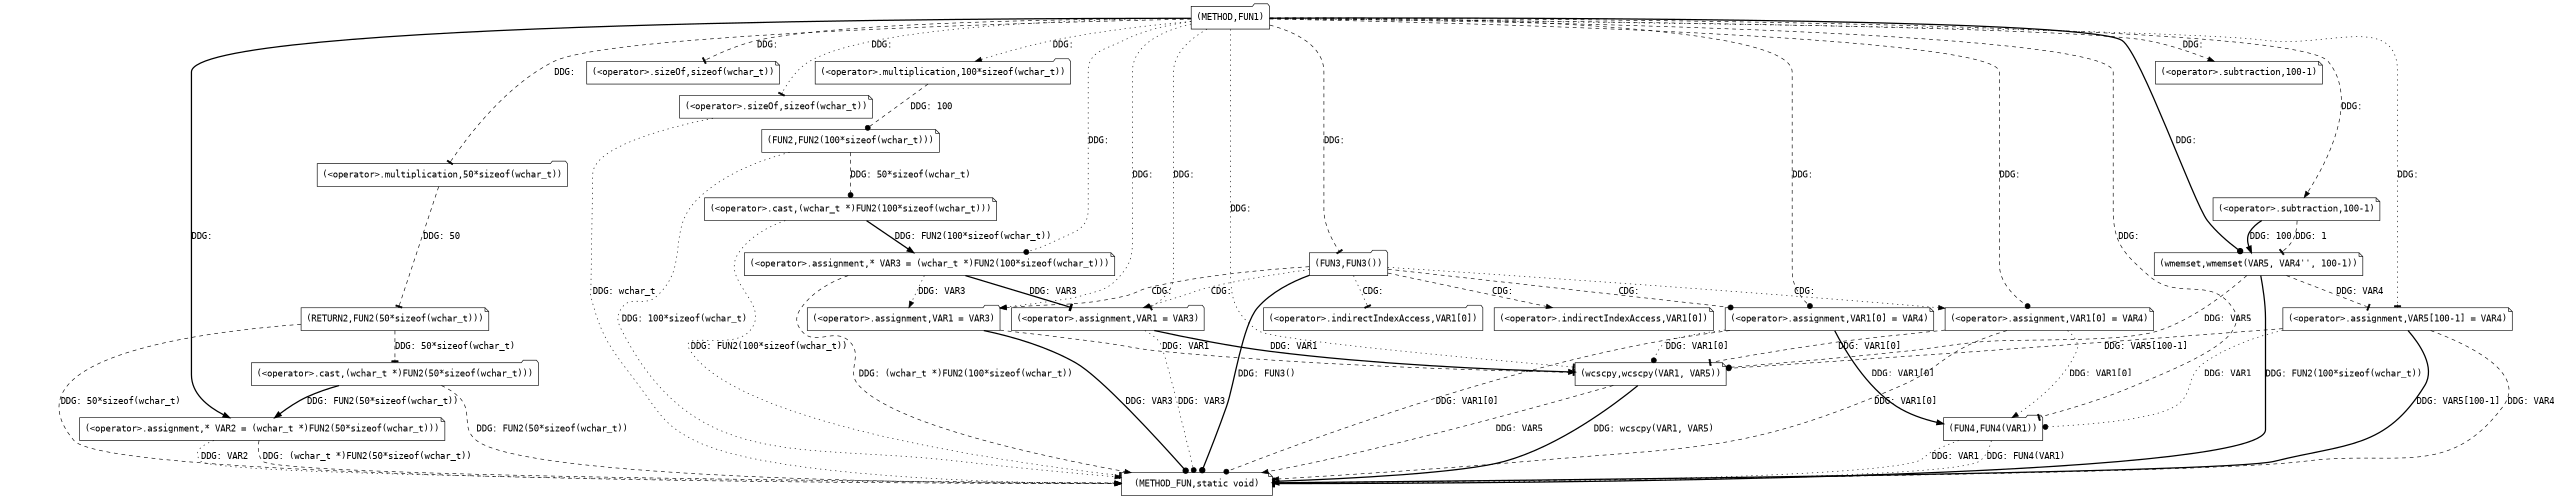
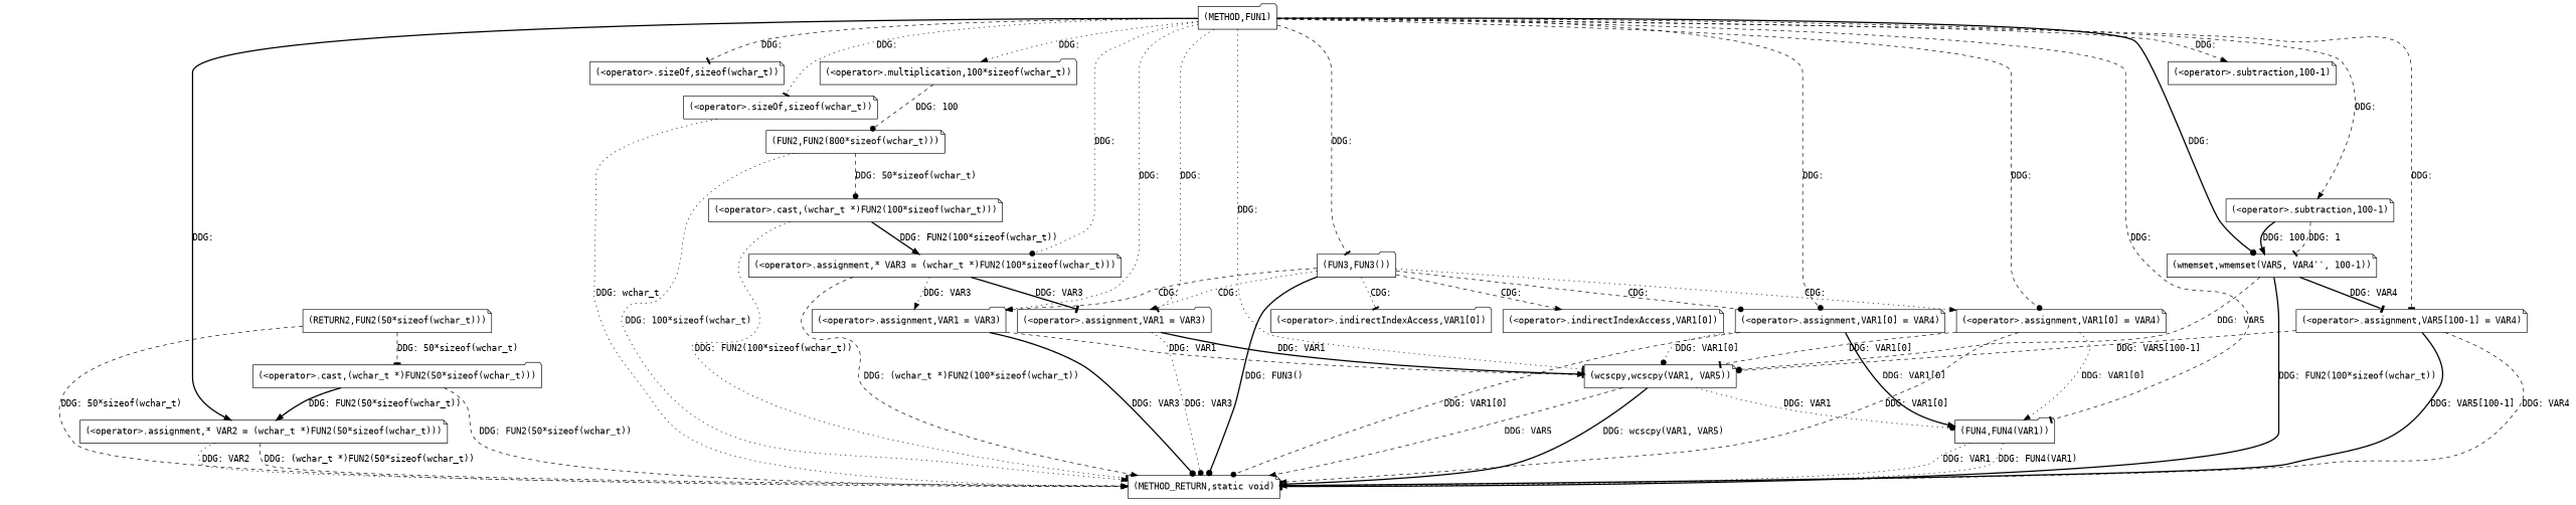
  digraph {
    fontname="DejaVu Sans Mono"
    node [fontname="DejaVu Sans Mono" shape=note]
    edge [arrowhead=normal fontname="DejaVu Sans Mono" style=dashed]
    n1 [label="(METHOD,FUN1)" shape=folder]
    n2 [label="(<operator>.assignment,* VAR2 = (wchar_t *)FUN2(50*sizeof(wchar_t)))"]
-   n3 [label="(<operator>.multiplication,50*sizeof(wchar_t))" shape=folder]
    n4 [label="(<operator>.sizeOf,sizeof(wchar_t))"]
    n5 [label="(<operator>.assignment,* VAR3 = (wchar_t *)FUN2(100*sizeof(wchar_t)))"]
    n6 [label="(<operator>.multiplication,100*sizeof(wchar_t))" shape=folder]
    n7 [label="(<operator>.sizeOf,sizeof(wchar_t))"]
    n8 [label="(FUN3,FUN3())" shape=folder]
    n9 [label="(<operator>.assignment,VAR1 = VAR3)" shape=folder]
    n10 [label="(<operator>.assignment,VAR1[0] = VAR4)"]
    n11 [label="(<operator>.assignment,VAR1 = VAR3)" shape=folder]
    n12 [label="(<operator>.assignment,VAR1[0] = VAR4)"]
    n13 [label="(wmemset,wmemset(VAR5, VAR4'', 100-1))"]
    n14 [label="(<operator>.subtraction,100-1)"]
    n15 [label="(<operator>.assignment,VAR5[100-1] = VAR4)"]
    n16 [label="(<operator>.subtraction,100-1)"]
    n17 [label="(wcscpy,wcscpy(VAR1, VAR5))"]
    n18 [label="(FUN4,FUN4(VAR1))" shape=folder]
-   n19 [label="(METHOD_FUN,static void)"]
+   n19 [label="(METHOD_RETURN,static void)"]
    n20 [label="(RETURN2,FUN2(50*sizeof(wchar_t)))"]
-   n21 [label="(FUN2,FUN2(100*sizeof(wchar_t)))"]
+   n21 [label="(FUN2,FUN2(800*sizeof(wchar_t)))"]
    n22 [label="(<operator>.indirectIndexAccess,VAR1[0])" shape=folder]
    n23 [label="(<operator>.indirectIndexAccess,VAR1[0])"]
    n24 [label="(<operator>.cast,(wchar_t *)FUN2(50*sizeof(wchar_t)))" shape=folder]
    n25 [label="(<operator>.cast,(wchar_t *)FUN2(100*sizeof(wchar_t)))"]
    n1 -> n2 [label="DDG: " style=bold]
-   n1 -> n3 [arrowhead=tee label="DDG: "]
    n1 -> n4 [arrowhead=tee label="DDG: "]
    n1 -> n5 [arrowhead=dot label="DDG: " style=dotted]
    n1 -> n6 [label="DDG: " style=dotted]
    n1 -> n7 [arrowhead=tee label="DDG: " style=dotted]
    n1 -> n8 [arrowhead=tee label="DDG: "]
    n1 -> n9 [arrowhead=tee label="DDG: " style=dotted]
    n1 -> n10 [arrowhead=dot label="DDG: "]
    n1 -> n11 [label="DDG: " style=dotted]
    n1 -> n12 [arrowhead=dot label="DDG: "]
    n1 -> n13 [arrowhead=dot label="DDG: " style=bold]
    n1 -> n14 [label="DDG: "]
-   n1 -> n15 [arrowhead=tee label="DDG: " style=dotted]
+   n1 -> n15 [arrowhead=tee label="DDG: "]
    n1 -> n16 [label="DDG: "]
    n1 -> n17 [arrowhead=tee label="DDG: " style=dotted]
    n1 -> n18 [arrowhead=tee label="DDG: "]
    n2 -> n19 [label="DDG: VAR2" style=dotted]
    n2 -> n19 [label="DDG: (wchar_t *)FUN2(50*sizeof(wchar_t))"]
-   n3 -> n20 [arrowhead=tee label="DDG: 50"]
    n5 -> n9 [arrowhead=tee label="DDG: VAR3" style=bold]
    n5 -> n11 [label="DDG: VAR3" style=dotted]
    n5 -> n19 [label="DDG: (wchar_t *)FUN2(100*sizeof(wchar_t))"]
    n6 -> n21 [arrowhead=dot label="DDG: 100"]
    n7 -> n19 [label="DDG: wchar_t" style=dotted]
    n8 -> n9 [label="CDG: " style=dotted]
    n8 -> n10 [label="CDG: " style=dotted]
    n8 -> n11 [label="CDG: "]
    n8 -> n12 [arrowhead=dot label="CDG: "]
    n8 -> n19 [arrowhead=dot label="DDG: FUN3()" style=bold]
    n8 -> n22 [arrowhead=tee label="CDG: " style=dotted]
    n8 -> n23 [label="CDG: "]
    n9 -> n17 [label="DDG: VAR1" style=bold]
    n9 -> n19 [arrowhead=dot label="DDG: VAR3" style=dotted]
    n10 -> n17 [arrowhead=tee label="DDG: VAR1[0]"]
    n10 -> n18 [label="DDG: VAR1[0]" style=dotted]
    n10 -> n19 [label="DDG: VAR1[0]"]
    n11 -> n17 [arrowhead=tee label="DDG: VAR1"]
    n11 -> n19 [arrowhead=dot label="DDG: VAR3" style=bold]
    n12 -> n17 [arrowhead=dot label="DDG: VAR1[0]" style=dotted]
    n12 -> n18 [label="DDG: VAR1[0]" style=bold]
    n12 -> n19 [arrowhead=dot label="DDG: VAR1[0]"]
-   n13 -> n15 [arrowhead=tee label="DDG: VAR4"]
+   n13 -> n15 [arrowhead=tee label="DDG: VAR4" style=bold]
    n13 -> n17 [arrowhead=dot label="DDG: VAR5"]
    n13 -> n19 [arrowhead=tee label="DDG: FUN2(100*sizeof(wchar_t))" style=bold]
    n14 -> n13 [label="DDG: 100" style=bold]
    n14 -> n13 [arrowhead=tee label="DDG: 1"]
    n15 -> n17 [arrowhead=dot label="DDG: VAR5[100-1]"]
    n15 -> n19 [label="DDG: VAR5[100-1]" style=bold]
    n15 -> n19 [arrowhead=tee label="DDG: VAR4"]
-   n15 -> n18 [arrowhead=dot label="DDG: VAR1" style=dotted]
+   n17 -> n18 [arrowhead=dot label="DDG: VAR1" style=dotted]
    n17 -> n19 [arrowhead=tee label="DDG: wcscpy(VAR1, VAR5)" style=bold]
    n17 -> n19 [label="DDG: VAR5"]
    n18 -> n19 [arrowhead=tee label="DDG: VAR1" style=dotted]
    n18 -> n19 [arrowhead=tee label="DDG: FUN4(VAR1)" style=dotted]
    n20 -> n19 [label="DDG: 50*sizeof(wchar_t)"]
    n20 -> n24 [arrowhead=tee label="DDG: 50*sizeof(wchar_t)"]
    n21 -> n19 [label="DDG: 100*sizeof(wchar_t)" style=dotted]
    n21 -> n25 [arrowhead=dot label="DDG: 50*sizeof(wchar_t)"]
    n24 -> n2 [label="DDG: FUN2(50*sizeof(wchar_t))" style=bold]
    n24 -> n19 [label="DDG: FUN2(50*sizeof(wchar_t))"]
    n25 -> n5 [label="DDG: FUN2(100*sizeof(wchar_t))" style=bold]
    n25 -> n19 [arrowhead=tee label="DDG: FUN2(100*sizeof(wchar_t))" style=dotted]
  }
